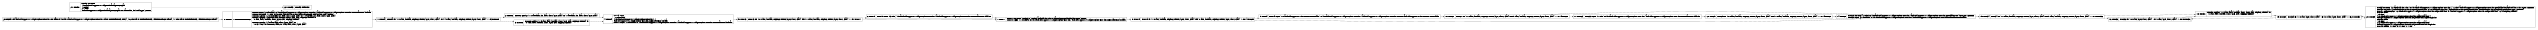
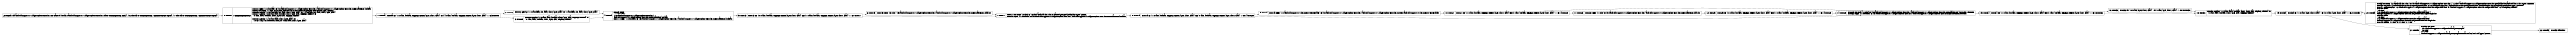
  digraph {
    rankdir=LR
    node [shape=record]
    n1 [label="{0\:\ 0x0000|MTH_ENTER_BLOCK\l|0x0000: IGET  (r0 I:boolean) = (r5 I:android.support.v7.widget.ActionMenuView) android.support.v7.widget.ActionMenuView.mFormatItems boolean \l0x0002: INVOKE  (r1 I:int) = (r6 I:int) android.view.View.MeasureSpec.getMode(int):int type: STATIC \l0x0006: CONST  (r2 I:?[boolean, int, float, short, byte, char]) = (1 ?[boolean, int, float, short, byte, char]) \l0x0007: CONST  (r3 I:?[int, float, boolean, short, byte, char, OBJECT, ARRAY]) = \l  (0 ?[int, float, boolean, short, byte, char, OBJECT, ARRAY])\l \l0x0008: CONST  (r4 I:?[int, float, short, byte, char]) = \l  (1073741824(0x40000000, float:2.0) ?[int, float, short, byte, char])\l \l}"]
    n2 [label="{1\:\ 0x000a|0x000a: IF  (r1 I:?[int, boolean, OBJECT, ARRAY, byte, short, char]) != (r4 I:?[int, boolean, OBJECT, ARRAY, byte, short, char])  \-\> B:3:0x000e \l}"]
    n3 [label="{2\:\ 0x000c|0x000c: CONST  (r1 I:?[boolean, int, float, short, byte, char]) = (1 ?[boolean, int, float, short, byte, char]) \l}"]
    n4 [label="{3\:\ 0x000e|0x000e: CONST  (r1 I:?[int, float, boolean, short, byte, char, OBJECT, ARRAY]) = \l  (0 ?[int, float, boolean, short, byte, char, OBJECT, ARRAY])\l \l}"]
    n5 [label="{4\:\ 0x000f|0x000f: IPUT  \l  (r1 I:boolean)\l  (r5 I:android.support.v7.widget.ActionMenuView)\l android.support.v7.widget.ActionMenuView.mFormatItems boolean \l0x0011: IGET  (r1 I:boolean) = (r5 I:android.support.v7.widget.ActionMenuView) android.support.v7.widget.ActionMenuView.mFormatItems boolean \l}"]
    n6 [label="{5\:\ 0x0013|0x0013: IF  (r0 I:?[int, boolean, OBJECT, ARRAY, byte, short, char]) == (r1 I:?[int, boolean, OBJECT, ARRAY, byte, short, char])  \-\> B:7:0x0017 \l}"]
    n7 [label="{6\:\ 0x0015|0x0015: IPUT  (r3 I:int), (r5 I:android.support.v7.widget.ActionMenuView) android.support.v7.widget.ActionMenuView.mFormatItemsWidth int \l}"]
    n8 [label="{7\:\ 0x0017|0x0017: INVOKE  (r0 I:int) = (r6 I:int) android.view.View.MeasureSpec.getSize(int):int type: STATIC \l0x001b: IGET  (r1 I:boolean) = (r5 I:android.support.v7.widget.ActionMenuView) android.support.v7.widget.ActionMenuView.mFormatItems boolean \l}"]
    n9 [label="{8\:\ 0x001d|0x001d: IF  (r1 I:?[int, boolean, OBJECT, ARRAY, byte, short, char]) == (0 ?[int, boolean, OBJECT, ARRAY, byte, short, char])  \-\> B:14:0x002e \l}"]
    n10 [label="{9\:\ 0x001f|0x001f: IGET  (r1 I:android.support.v7.view.menu.MenuBuilder) = (r5 I:android.support.v7.widget.ActionMenuView) android.support.v7.widget.ActionMenuView.mMenu android.support.v7.view.menu.MenuBuilder \l}"]
    n11 [label="{14\:\ 0x002e|0x002e: INVOKE  (r0 I:int) = (r5 I:android.support.v7.widget.ActionMenuView) android.support.v7.widget.ActionMenuView.getChildCount():int type: VIRTUAL \l0x0032: IGET  (r1 I:boolean) = (r5 I:android.support.v7.widget.ActionMenuView) android.support.v7.widget.ActionMenuView.mFormatItems boolean \l}"]
    n12 [label="{10\:\ 0x0021|0x0021: IF  (r1 I:?[int, boolean, OBJECT, ARRAY, byte, short, char]) == (0 ?[int, boolean, OBJECT, ARRAY, byte, short, char])  \-\> B:14:0x002e \l}"]
    n13 [label="{15\:\ 0x0034|0x0034: IF  (r1 I:?[int, boolean, OBJECT, ARRAY, byte, short, char]) == (0 ?[int, boolean, OBJECT, ARRAY, byte, short, char])  \-\> B:18:0x003c \l}"]
    n14 [label="{11\:\ 0x0023|0x0023: IGET  (r1 I:int) = (r5 I:android.support.v7.widget.ActionMenuView) android.support.v7.widget.ActionMenuView.mFormatItemsWidth int \l}"]
    n15 [label="{12\:\ 0x0025|0x0025: IF  (r0 I:?[int, boolean, OBJECT, ARRAY, byte, short, char]) == (r1 I:?[int, boolean, OBJECT, ARRAY, byte, short, char])  \-\> B:14:0x002e \l}"]
    n16 [label="{16\:\ 0x0036|0x0036: IF  (r0 I:?[int, byte, short, char]) \<= (0 ?[int, byte, short, char])  \-\> B:18:0x003c \l}"]
    n17 [label="{18\:\ 0x003c|0x003c: CONST  (r1 I:?[int, float, boolean, short, byte, char, OBJECT, ARRAY]) = \l  (0 ?[int, float, boolean, short, byte, char, OBJECT, ARRAY])\l \l}"]
    n18 [label="{19\:\ 0x003d|0x003d: IF  (r1 I:?[int, byte, short, char]) \>= (r0 I:?[int, byte, short, char])  \-\> B:21:0x0050 \l}"]
    n19 [label="{22\:\ 0x0053|0x0053: RETURN   \l}"]
    n20 [label="{20\:\ 0x003f|0x003f: INVOKE  (r2 I:android.view.View) = (r5 I:android.support.v7.widget.ActionMenuView), (r1 I:int) android.support.v7.widget.ActionMenuView.getChildAt(int):android.view.View type: VIRTUAL \l0x0043: INVOKE  (r2 I:android.view.ViewGroup$LayoutParams) = (r2 I:android.view.View) android.view.View.getLayoutParams():android.view.ViewGroup$LayoutParams type: VIRTUAL \l0x0047: CHECK_CAST  (r2 I:android.support.v7.widget.ActionMenuView$LayoutParams) = (android.support.v7.widget.ActionMenuView$LayoutParams) (r2 I:?[OBJECT, ARRAY]) \l0x0049: IPUT  \l  (r3 I:int)\l  (r2 I:android.support.v7.widget.ActionMenuView$LayoutParams)\l android.support.v7.widget.ActionMenuView.LayoutParams.rightMargin int \l0x004b: IPUT  \l  (r3 I:int)\l  (r2 I:android.support.v7.widget.ActionMenuView$LayoutParams)\l android.support.v7.widget.ActionMenuView.LayoutParams.leftMargin int \l0x004d: ARITH  (r1 I:int) = (r1 I:int) + (1 int) \l}"]
    n21 [label="{21\:\ 0x0050|0x0050: INVOKE  \l  (r5 I:android.support.v7.widget.LinearLayoutCompat)\l  (r6 I:int)\l  (r7 I:int)\l android.support.v7.widget.LinearLayoutCompat.onMeasure(int, int):void type: SUPER \l}"]
    n22 [label="{protected void android.support.v7.widget.ActionMenuView.onMeasure((r5 'this' I:android.support.v7.widget.ActionMenuView A[IMMUTABLE_TYPE, THIS]), (r6 I:int A[IMMUTABLE_TYPE, METHOD_ARGUMENT]), (r7 I:int A[IMMUTABLE_TYPE, METHOD_ARGUMENT])) }"]
    n1 -> n2
    n2 -> n3 [style=dashed]
    n2 -> n4
    n3 -> n5
    n4 -> n5
    n5 -> n6
    n6 -> n7 [style=dashed]
    n6 -> n8
    n7 -> n8
    n8 -> n9
    n9 -> n10 [style=dashed]
    n9 -> n11
    n10 -> n12
    n11 -> n13
    n12 -> n11
    n12 -> n14 [style=dashed]
    n13 -> n16 [style=dashed]
    n13 -> n17
    n14 -> n15
    n15 -> n11
    n16 -> n17
    n17 -> n18
    n18 -> n20 [style=dashed]
-   n18 -> n16
+   n18 -> n21
    n20 -> n18
    n21 -> n19
    n22 -> n1
  }
